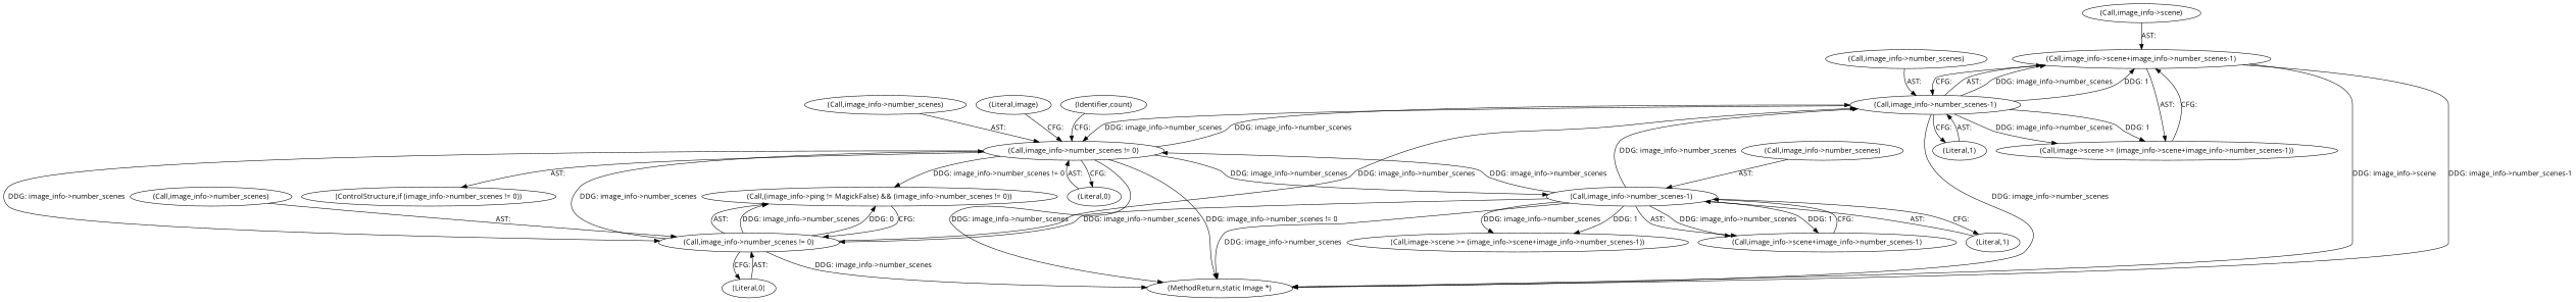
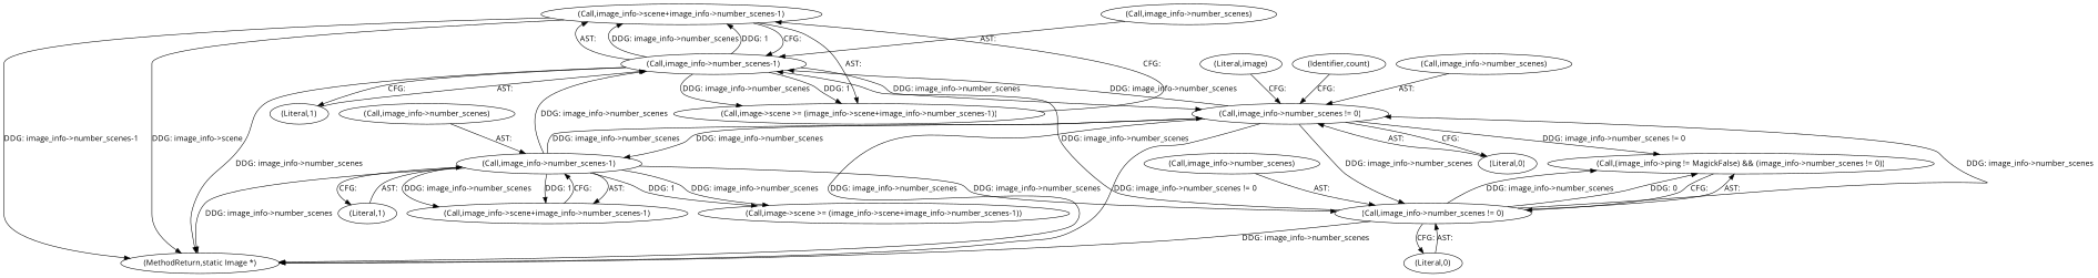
  digraph {
    fontname="Open Sans"
    node [fontname="Open Sans"]
    edge [fontname="Open Sans"]
    n1 [label="(Call,image_info->scene+image_info->number_scenes-1)"]
    n2 [label="(Call,image_info->number_scenes-1)"]
    n3 [label="(MethodReturn,static Image *)"]
    n4 [label="(Call,image->scene >= (image_info->scene+image_info->number_scenes-1))"]
    n5 [label="(Call,image_info->number_scenes != 0)"]
    n6 [label="(Literal,1)"]
    n7 [label="(Call,image_info->number_scenes-1)"]
    n8 [label="(Call,image_info->number_scenes != 0)"]
    n9 [label="(Literal,0)"]
-   n10 [label="(ControlStructure,if (image_info->number_scenes != 0))"]
    n11 [label="(Call,(image_info->ping != MagickFalse) && (image_info->number_scenes != 0))"]
    n12 [label="(Literal,1)"]
    n13 [label="(Call,image->scene >= (image_info->scene+image_info->number_scenes-1))"]
    n14 [label="(Call,image_info->scene+image_info->number_scenes-1)"]
    n15 [label="(Literal,0)"]
    n16 [label="(Literal,image)"]
    n17 [label="(Call,image_info->number_scenes)"]
    n18 [label="(Identifier,count)"]
    n19 [label="(Call,image_info->number_scenes)"]
    n20 [label="(Call,image_info->number_scenes)"]
    n21 [label="(Call,image_info->number_scenes)"]
-   n22 [label="(Call,image_info->scene)"]
    n1 -> n2 [label="CFG: "]
    n1 -> n3 [label="DDG: image_info->scene"]
    n1 -> n3 [label="DDG: image_info->number_scenes-1"]
    n1 -> n4 [label="AST: "]
    n2 -> n1 [label="AST: "]
    n2 -> n1 [label="DDG: image_info->number_scenes"]
    n2 -> n1 [label="DDG: 1"]
    n2 -> n3 [label="DDG: image_info->number_scenes"]
    n2 -> n4 [label="DDG: image_info->number_scenes"]
    n2 -> n4 [label="DDG: 1"]
    n2 -> n5 [label="DDG: image_info->number_scenes"]
    n2 -> n6 [label="CFG: "]
    n4 -> n1 [label="CFG: "]
    n5 -> n2 [label="DDG: image_info->number_scenes"]
    n5 -> n3 [label="DDG: image_info->number_scenes"]
    n5 -> n3 [label="DDG: image_info->number_scenes != 0"]
    n5 -> n7 [label="DDG: image_info->number_scenes"]
    n5 -> n8 [label="DDG: image_info->number_scenes"]
    n5 -> n9 [label="CFG: "]
-   n5 -> n10 [label="AST: "]
    n5 -> n11 [label="DDG: image_info->number_scenes != 0"]
    n6 -> n2 [label="AST: "]
    n7 -> n2 [label="DDG: image_info->number_scenes"]
    n7 -> n3 [label="DDG: image_info->number_scenes"]
    n7 -> n5 [label="DDG: image_info->number_scenes"]
    n7 -> n8 [label="DDG: image_info->number_scenes"]
    n7 -> n12 [label="CFG: "]
    n7 -> n13 [label="DDG: image_info->number_scenes"]
    n7 -> n13 [label="DDG: 1"]
    n7 -> n14 [label="AST: "]
    n7 -> n14 [label="DDG: image_info->number_scenes"]
    n7 -> n14 [label="DDG: 1"]
    n8 -> n2 [label="DDG: image_info->number_scenes"]
    n8 -> n3 [label="DDG: image_info->number_scenes"]
    n8 -> n5 [label="DDG: image_info->number_scenes"]
    n8 -> n11 [label="AST: "]
    n8 -> n11 [label="DDG: image_info->number_scenes"]
    n8 -> n11 [label="DDG: 0"]
    n8 -> n15 [label="CFG: "]
    n9 -> n5 [label="AST: "]
    n11 -> n8 [label="CFG: "]
    n12 -> n7 [label="AST: "]
    n14 -> n7 [label="CFG: "]
    n15 -> n8 [label="AST: "]
    n16 -> n5 [label="CFG: "]
    n17 -> n2 [label="AST: "]
    n18 -> n5 [label="CFG: "]
    n19 -> n8 [label="AST: "]
    n20 -> n7 [label="AST: "]
    n21 -> n5 [label="AST: "]
-   n22 -> n1 [label="AST: "]
  }
